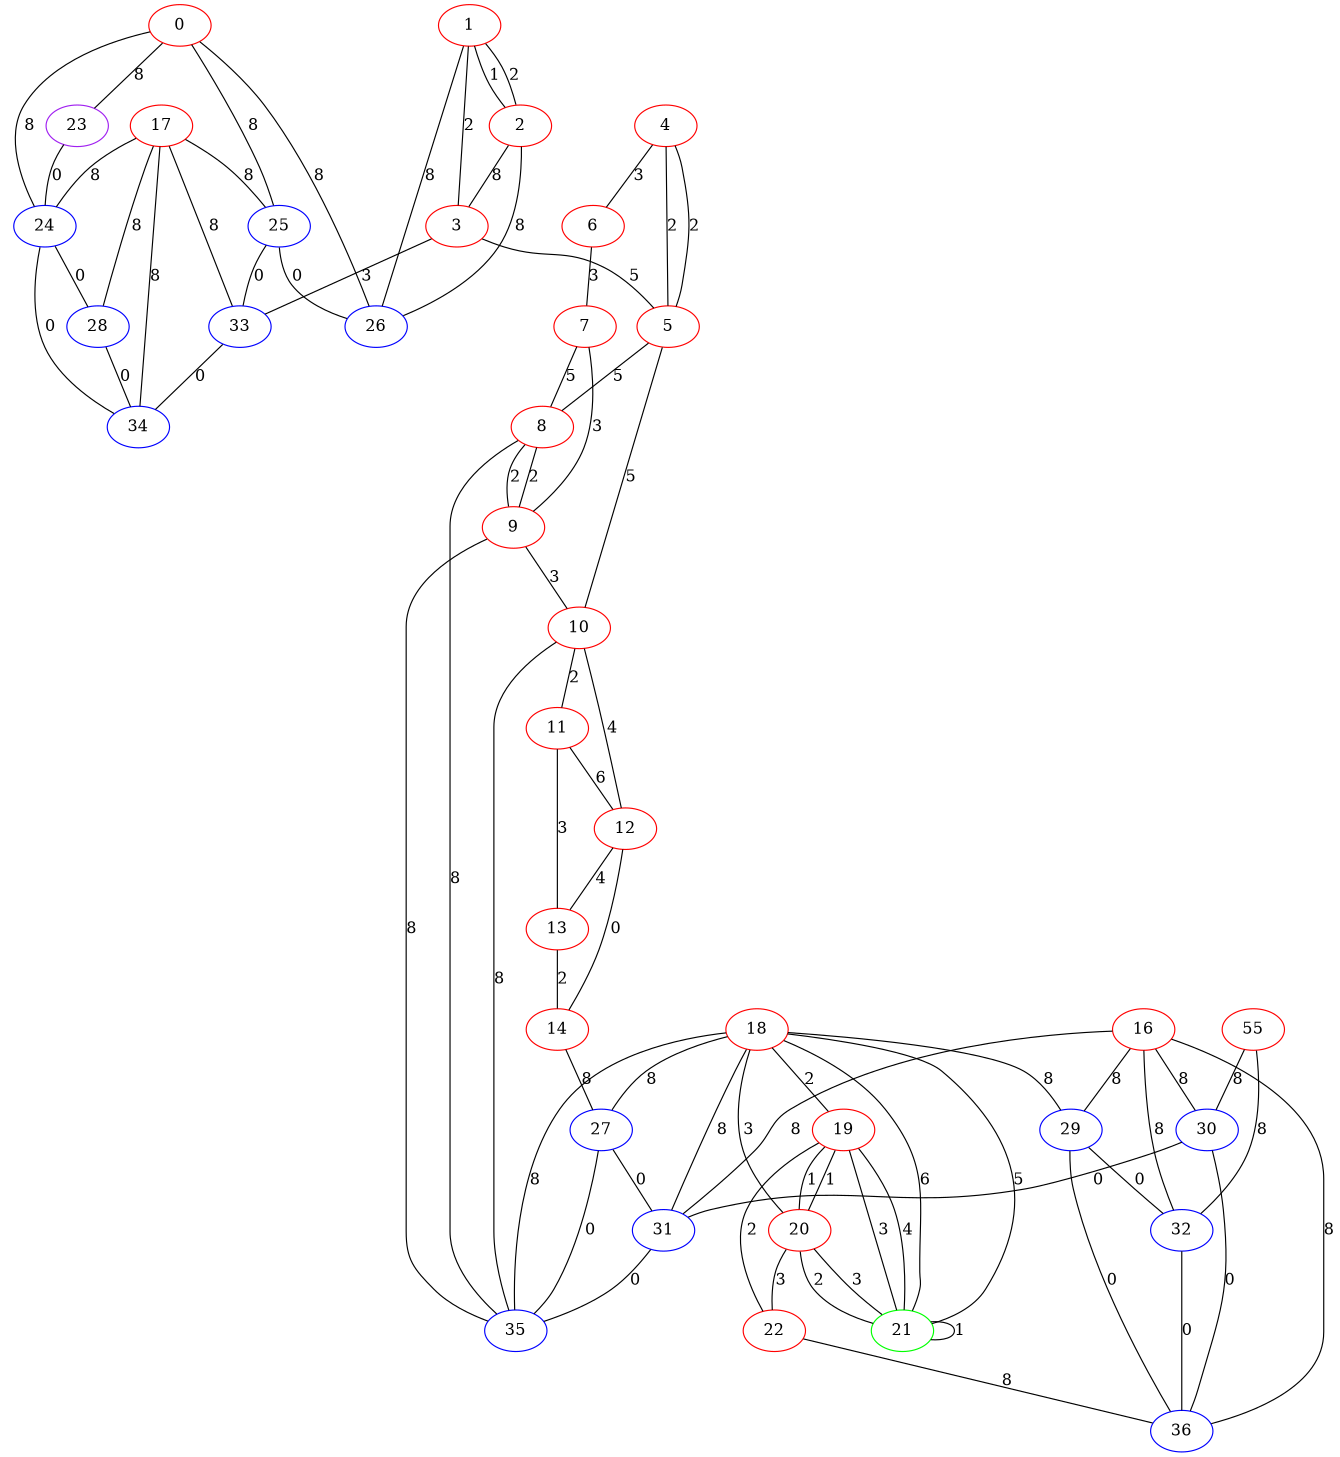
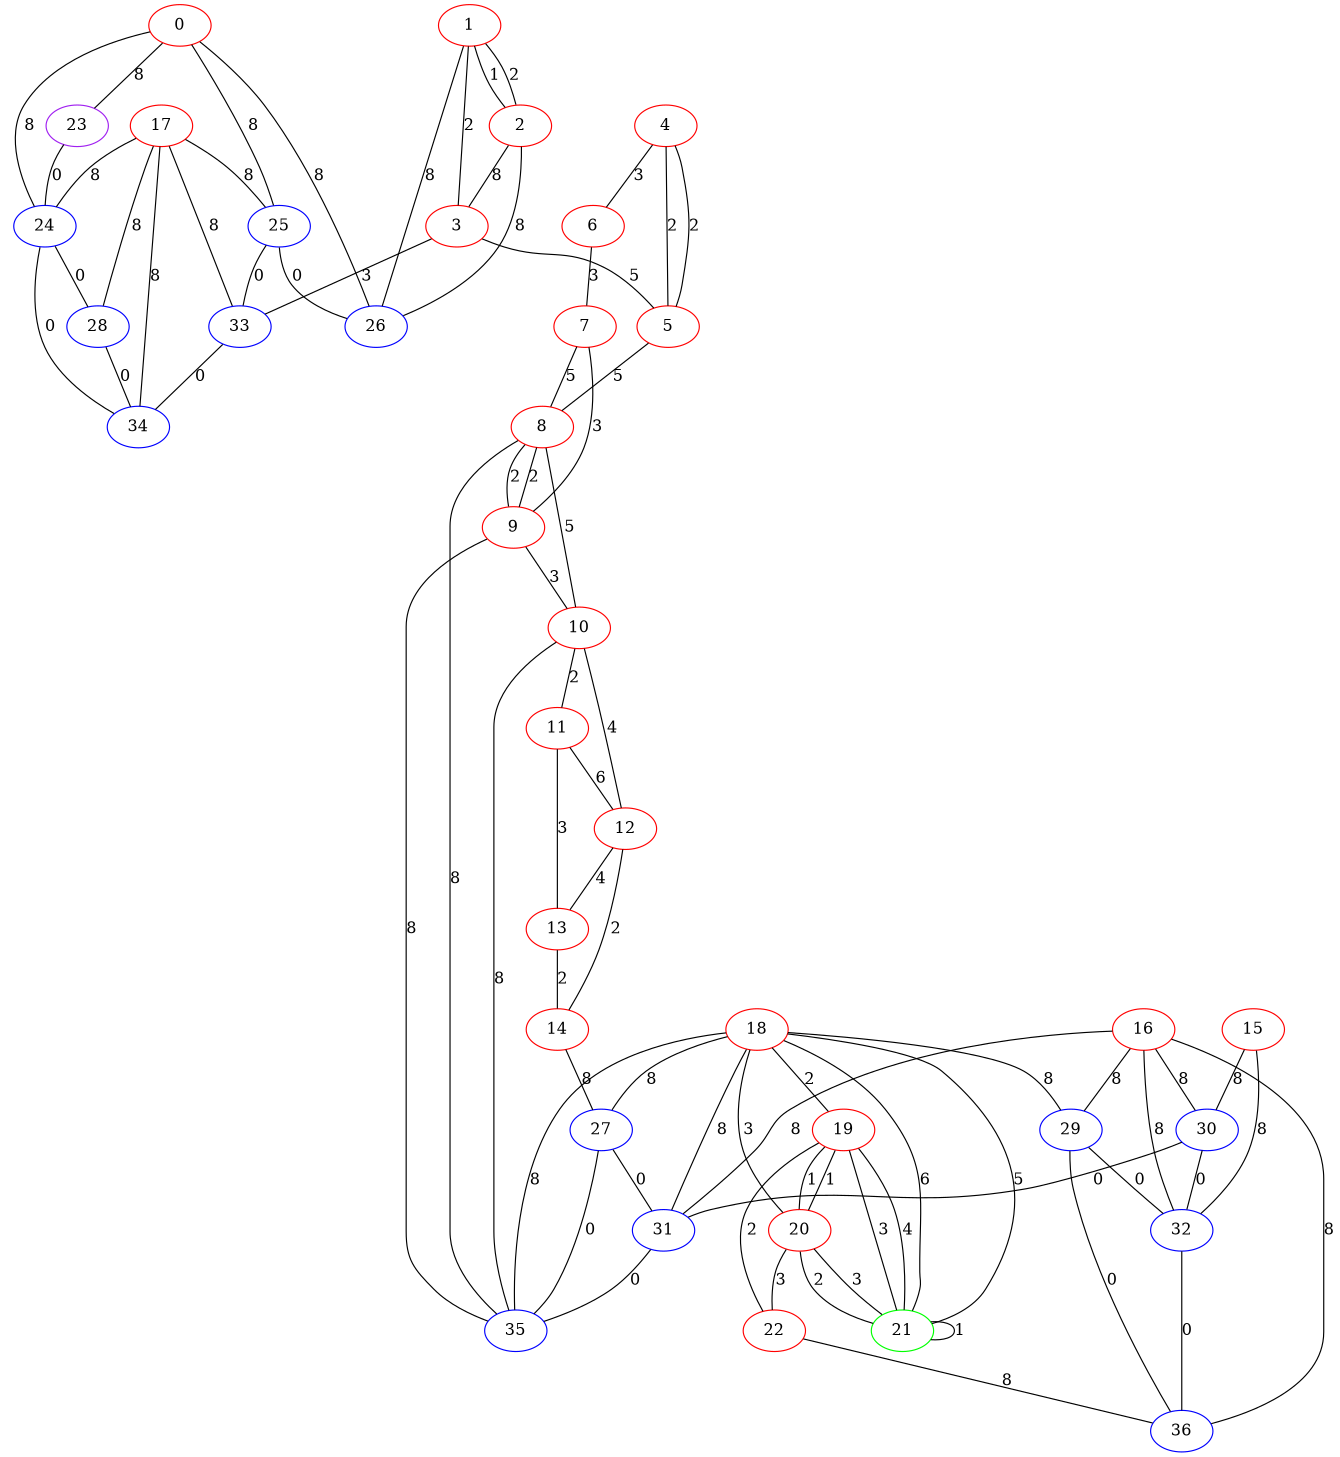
  graph {
    node [color=red weight=1]
    23 [color=purple weight=4]
    0
    24 [color=blue weight=3]
    25 [color=blue weight=3]
    26 [color=blue weight=3]
    28 [color=blue weight=3]
    34 [color=blue weight=3]
    33 [color=blue weight=3]
    1
    2
    3
    5
    4
    6
    8
    7
    9
    10
    35 [color=blue weight=3]
    11
    12
    13
    14
    27 [color=blue weight=3]
    31 [color=blue weight=3]
    30 [color=blue weight=3]
-   15 [label=55]
+   15
    32 [color=blue weight=3]
    29 [color=blue weight=3]
    36 [color=blue weight=3]
    16
    17
    18
    19
    20
    21 [color=green weight=2]
    22
    23 -- 24 [label=0]
    0 -- 23 [label=8]
    0 -- 24 [label=8]
    0 -- 25 [label=8]
    0 -- 26 [label=8]
    24 -- 28 [label=0]
    24 -- 34 [label=0]
    25 -- 26 [label=0]
    25 -- 33 [label=0]
    28 -- 34 [label=0]
    33 -- 34 [label=0]
    1 -- 26 [label=8]
    1 -- 2 [label=2]
    1 -- 2 [label=1]
    1 -- 3 [label=2]
    2 -- 26 [label=8]
    2 -- 3 [label=8]
    3 -- 33 [label=3]
    3 -- 5 [label=5]
    5 -- 8 [label=5]
    4 -- 5 [label=2]
    4 -- 5 [label=2]
    4 -- 6 [label=3]
    6 -- 7 [label=3]
    8 -- 9 [label=2]
    8 -- 9 [label=2]
-   5 -- 10 [label=5]
+   8 -- 10 [label=5]
    8 -- 35 [label=8]
    7 -- 8 [label=5]
    7 -- 9 [label=3]
    9 -- 10 [label=3]
    9 -- 35 [label=8]
    10 -- 35 [label=8]
    10 -- 11 [label=2]
    10 -- 12 [label=4]
    11 -- 12 [label=6]
    11 -- 13 [label=3]
    12 -- 13 [label=4]
-   12 -- 14 [label=0]
+   12 -- 14 [label=2]
    13 -- 14 [label=2]
    14 -- 27 [label=8]
    27 -- 35 [label=0]
    27 -- 31 [label=0]
    31 -- 35 [label=0]
    30 -- 31 [label=0]
-   30 -- 36 [label=0]
+   30 -- 32 [label=0]
    15 -- 30 [label=8]
    15 -- 32 [label=8]
    32 -- 36 [label=0]
    29 -- 32 [label=0]
    29 -- 36 [label=0]
    16 -- 31 [label=8]
    16 -- 30 [label=8]
    16 -- 32 [label=8]
    16 -- 29 [label=8]
    16 -- 36 [label=8]
    17 -- 24 [label=8]
    17 -- 25 [label=8]
    17 -- 28 [label=8]
    17 -- 34 [label=8]
    17 -- 33 [label=8]
    18 -- 35 [label=8]
    18 -- 27 [label=8]
    18 -- 31 [label=8]
    18 -- 29 [label=8]
    18 -- 19 [label=2]
    18 -- 20 [label=3]
    18 -- 21 [label=5]
    18 -- 21 [label=6]
    19 -- 20 [label=1]
    19 -- 20 [label=1]
    19 -- 21 [label=3]
    19 -- 21 [label=4]
    19 -- 22 [label=2]
    20 -- 21 [label=2]
    20 -- 21 [label=3]
    20 -- 22 [label=3]
    21 -- 21 [label=1]
    22 -- 36 [label=8]
  }
